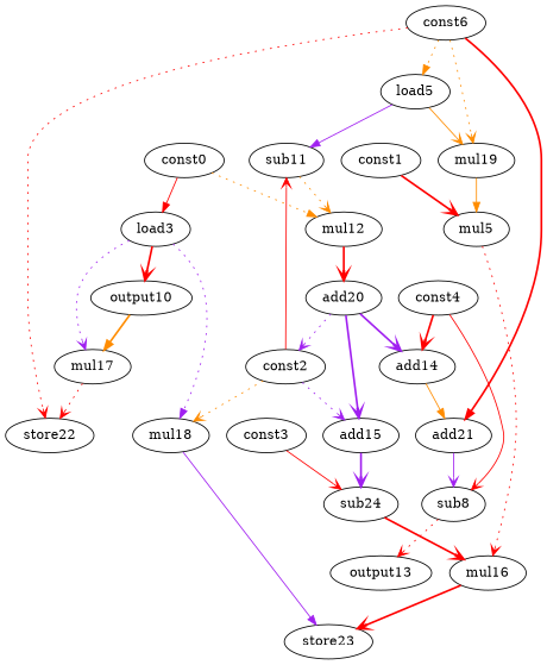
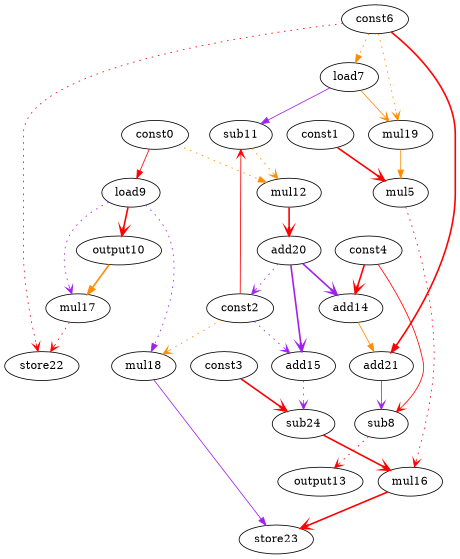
  digraph {
    node [opcode=const]
    edge [arrowhead=vee color=red operand=0 style=dotted]
-   load9 [opcode=load label=load3]
+   load9 [opcode=load]
    const0
    mul12 [opcode=mul]
    mul18 [opcode=mul]
    mul17 [opcode=mul]
    output10 [opcode=output]
    add20 [opcode=add]
    mul5 [opcode=mul]
    const1
    mul16 [opcode=mul]
    sub11 [opcode=sub]
    const2
    add15 [opcode=add]
    sub24 [opcode=sub]
    store23 [opcode=store]
    add14 [opcode=add]
    const3
    store22 [opcode=store]
    sub8 [opcode=sub]
    const4
    output13 [opcode=output]
    add21 [opcode=add]
-   load7 [opcode=load label=load5]
+   load7 [opcode=load]
    const6
    mul19 [opcode=mul]
    load9 -> mul18 [arrowhead=normal color=purple]
    load9 -> mul17 [color=purple]
    load9 -> output10 [style=bold]
    const0 -> load9 [arrowhead=normal style=solid]
    const0 -> mul12 [arrowhead=normal color=darkorange]
    mul12 -> add20 [operand=1 style=bold]
    mul18 -> store23 [arrowhead=normal color=purple operand=1 style=solid]
    mul17 -> store22
    output10 -> mul17 [arrowhead=normal color=darkorange operand=1 style=bold]
    add20 -> const2 [color=purple]
    add20 -> add15 [color=purple operand=1 style=bold]
    add20 -> add14 [color=purple operand=1 style=bold]
    mul5 -> mul16 [operand=1]
    const1 -> mul5 [style=bold]
    mul16 -> store23 [style=bold]
    sub11 -> mul12 [color=darkorange operand=1]
    const2 -> mul18 [color=darkorange operand=1]
    const2 -> sub11 [style=solid]
    const2 -> add15 [color=purple]
-   add15 -> sub24 [color=purple operand=1 style=bold]
+   add15 -> sub24 [color=purple operand=1]
    sub24 -> mul16 [style=bold]
    add14 -> add21 [arrowhead=normal color=darkorange style=solid]
-   const3 -> sub24 [style=solid]
+   const3 -> sub24 [style=bold]
    sub8 -> output13
    const4 -> add14 [style=bold]
    const4 -> sub8 [style=solid]
    add21 -> sub8 [color=purple operand=1 style=solid]
    load7 -> sub11 [arrowhead=normal color=purple operand=1 style=solid]
    load7 -> mul19 [color=darkorange operand=1 style=solid]
    const6 -> store22 [operand=1]
    const6 -> add21 [arrowhead=normal operand=1 style=bold]
    const6 -> load7 [arrowhead=normal color=darkorange]
    const6 -> mul19 [color=darkorange]
    mul19 -> mul5 [arrowhead=normal color=darkorange operand=1 style=solid]
  }
